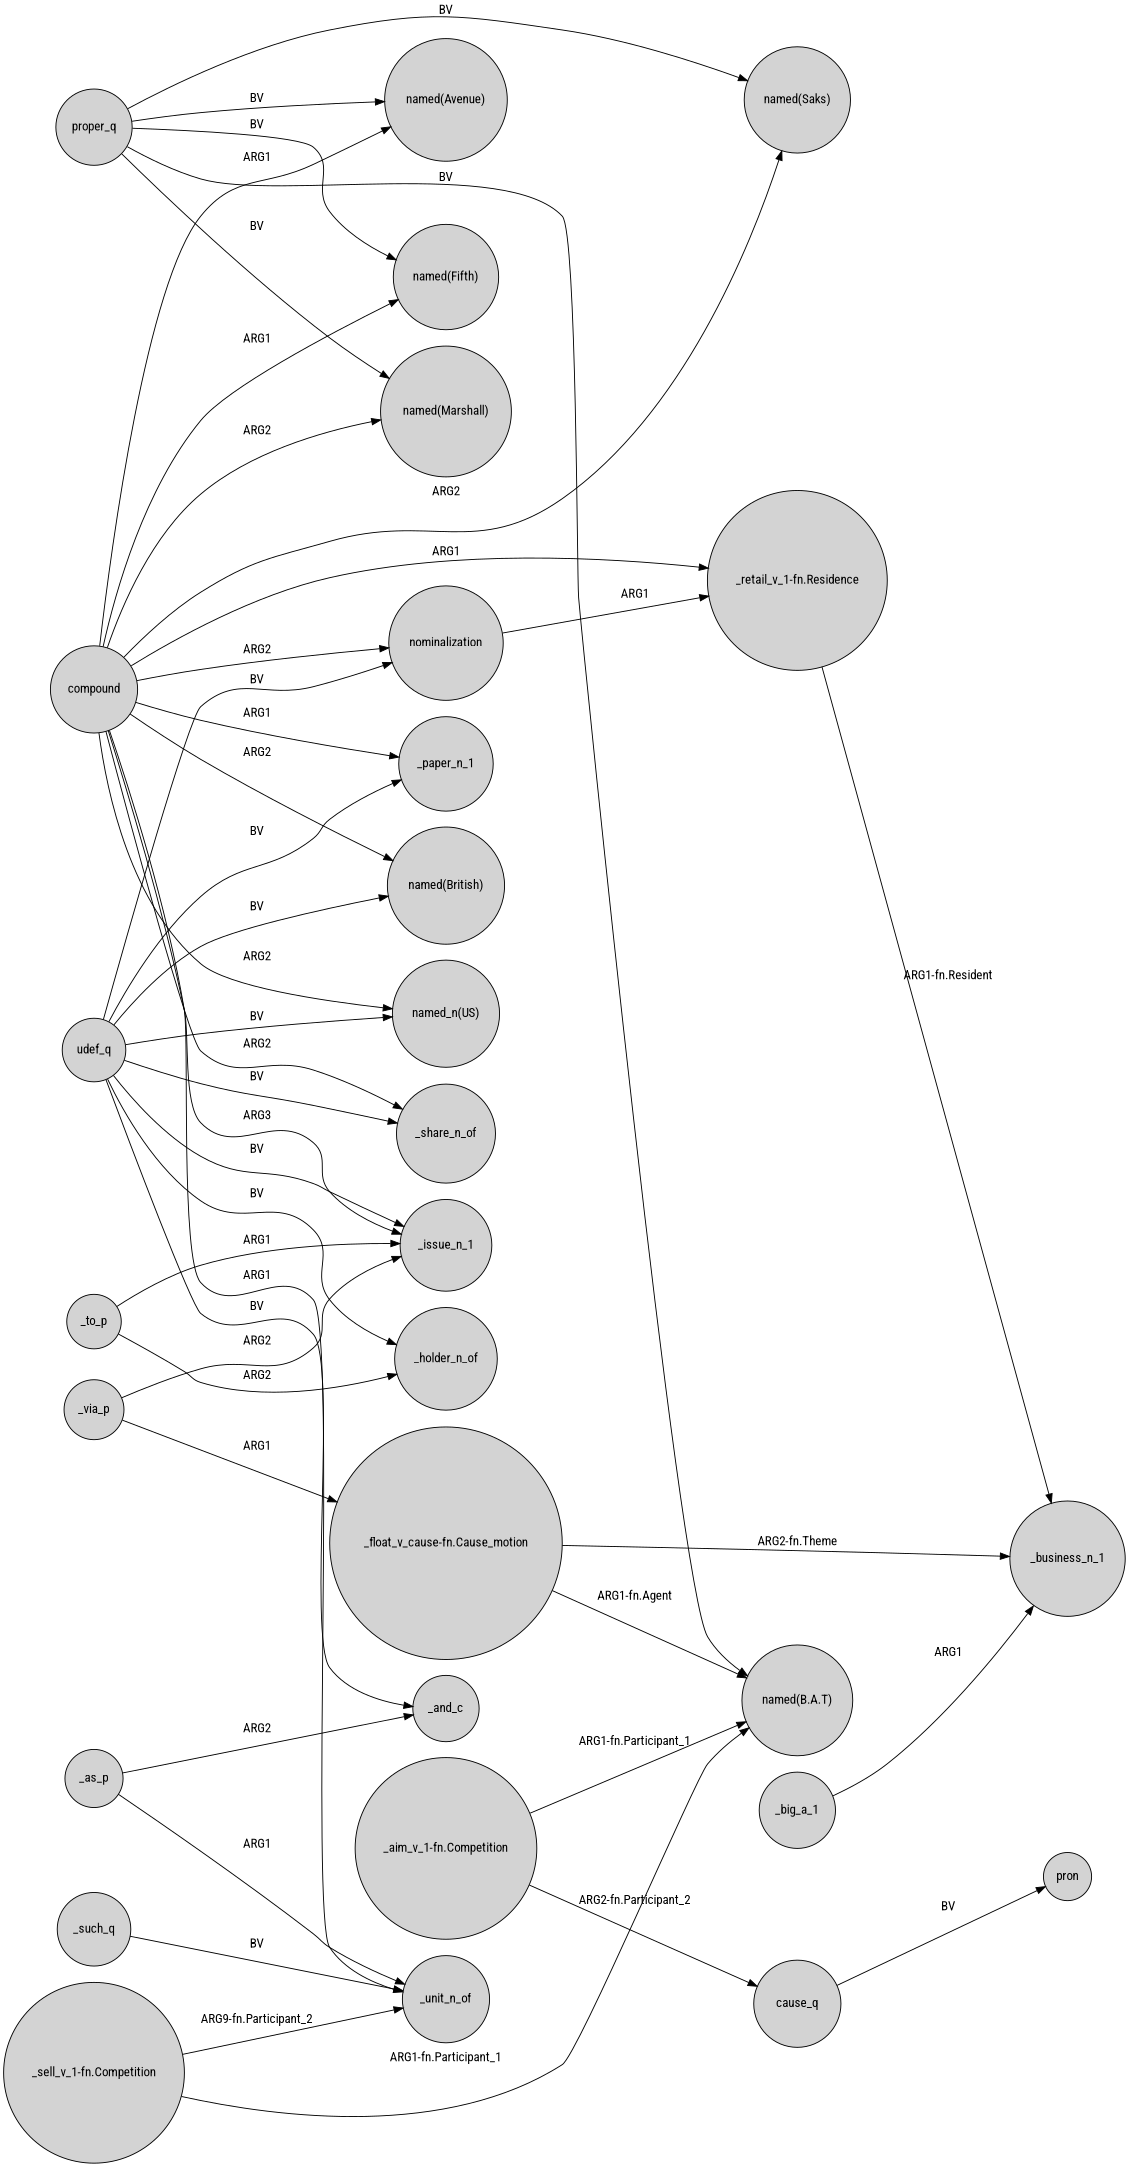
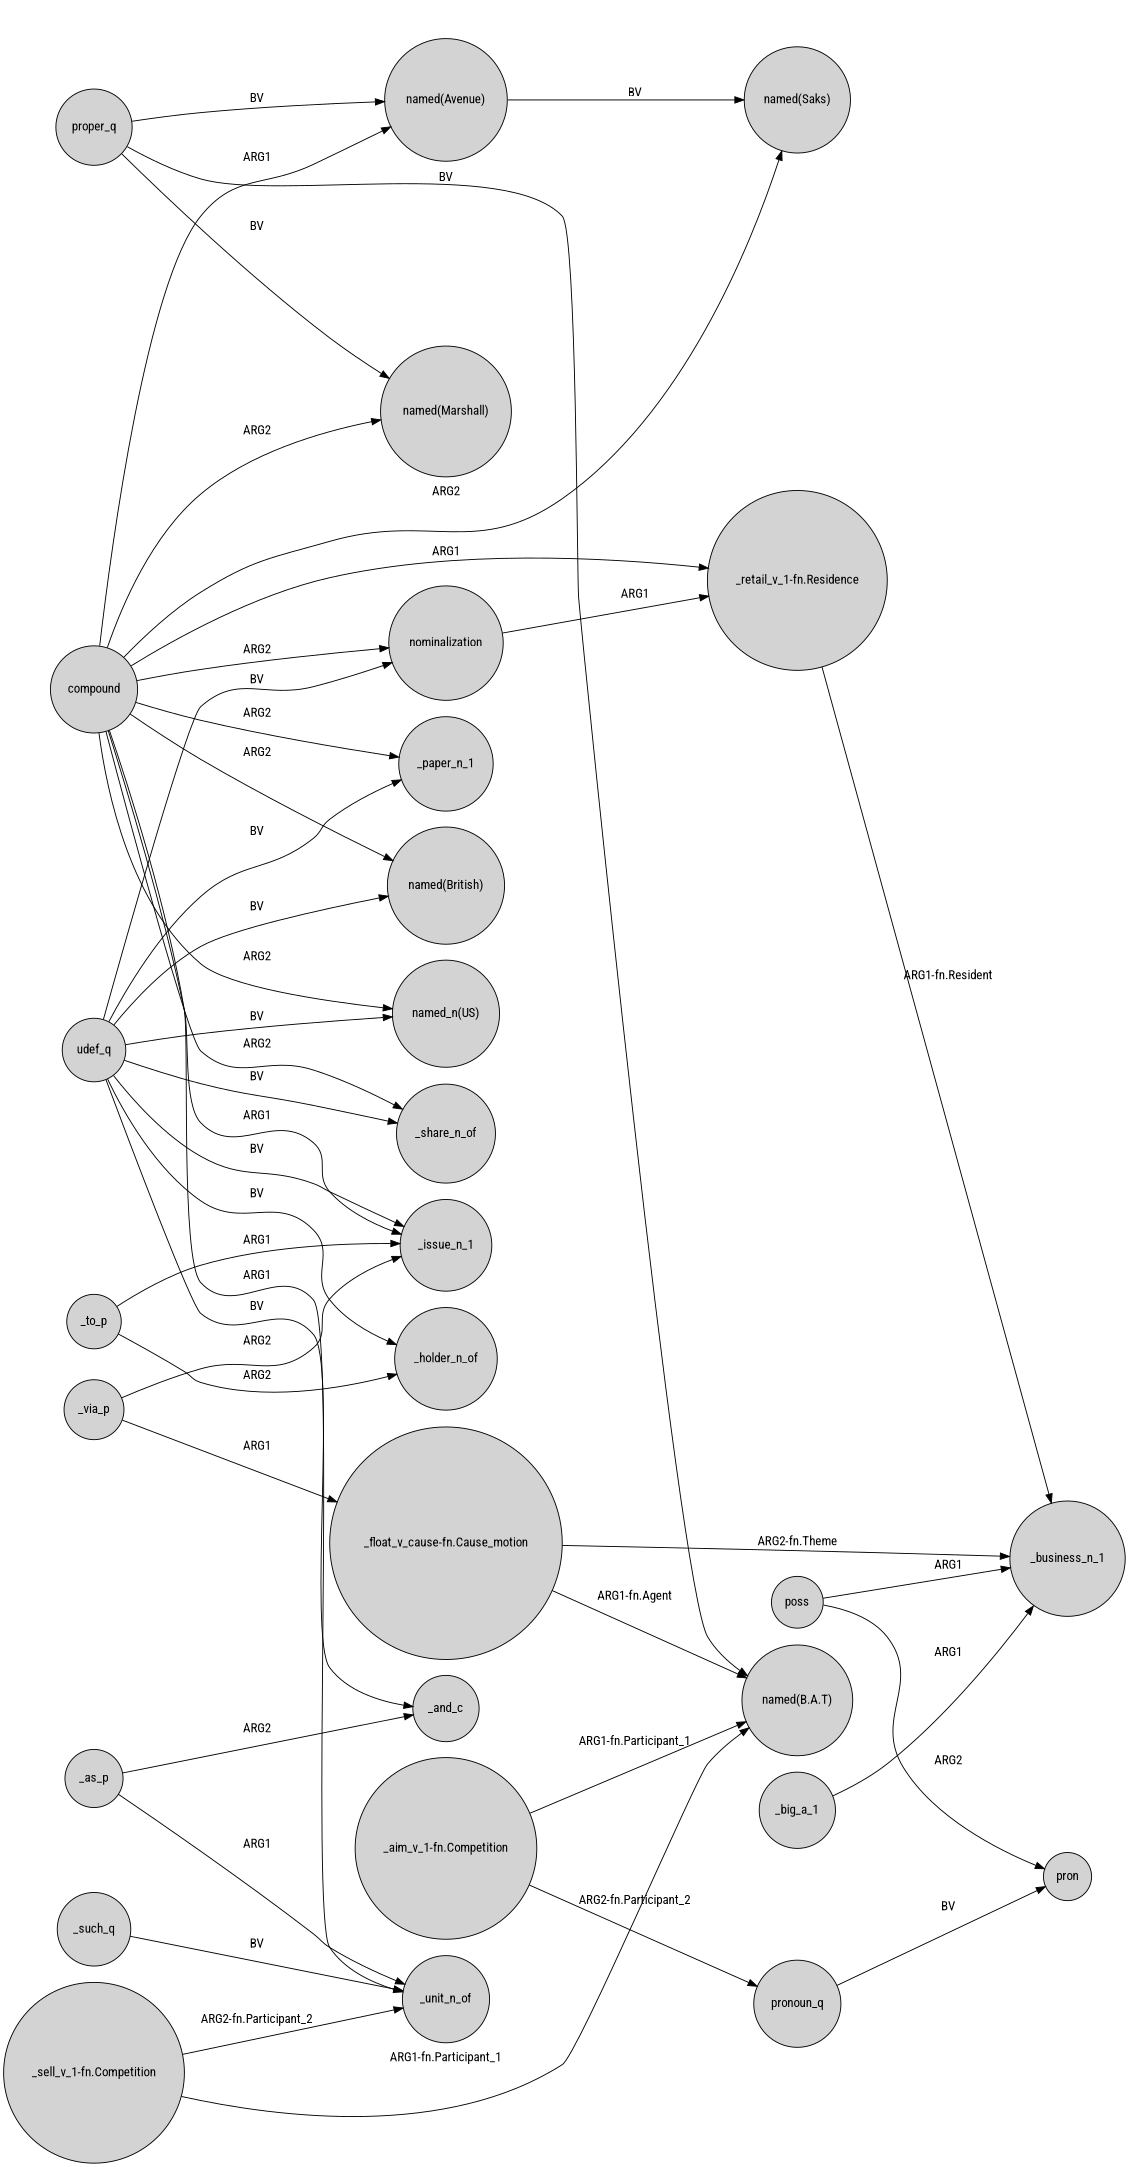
  digraph {
    fontname="Roboto Condensed"
    rankdir=LR
    node [fontname="Roboto Condensed" shape=circle style=filled]
    edge [fontname="Roboto Condensed"]
    compound
    "_retail_v_1-fn.Residence"
    "named(Saks)"
    "named(Marshall)"
    _paper_n_1
    nominalization
    _unit_n_of
-   "named(Fifth)"
    "named(British)"
    "named_n(US)"
    _share_n_of
    _issue_n_1
    "named(Avenue)"
    _business_n_1
+   poss
    pron
    proper_q
    "named(B.A.T)"
    udef_q
    _and_c
    _holder_n_of
    _big_a_1
    _as_p
    _to_p
    "_float_v_cause-fn.Cause_motion"
    "_aim_v_1-fn.Competition"
-   pronoun_q [label=cause_q]
+   pronoun_q
    _via_p
    "_sell_v_1-fn.Competition"
    _such_q
    compound -> "_retail_v_1-fn.Residence" [label=ARG1]
    compound -> "named(Saks)" [label=ARG2]
    compound -> "named(Marshall)" [label=ARG2]
-   compound -> _paper_n_1 [label=ARG1]
+   compound -> _paper_n_1 [label=ARG2]
    compound -> nominalization [label=ARG2]
    compound -> _unit_n_of [label=ARG1]
-   compound -> "named(Fifth)" [label=ARG1]
    compound -> "named(British)" [label=ARG2]
    compound -> "named_n(US)" [label=ARG2]
    compound -> _share_n_of [label=ARG2]
-   compound -> _issue_n_1 [label=ARG3]
+   compound -> _issue_n_1 [label=ARG1]
    compound -> "named(Avenue)" [label=ARG1]
    "_retail_v_1-fn.Residence" -> _business_n_1 [label="ARG1-fn.Resident"]
    nominalization -> "_retail_v_1-fn.Residence" [label=ARG1]
-   proper_q -> "named(Saks)" [label=BV]
+   poss -> _business_n_1 [label=ARG1]
+   poss -> pron [label=ARG2]
+   "named(Avenue)" -> "named(Saks)" [label=BV]
    proper_q -> "named(Marshall)" [label=BV]
-   proper_q -> "named(Fifth)" [label=BV]
    proper_q -> "named(Avenue)" [label=BV]
    proper_q -> "named(B.A.T)" [label=BV]
    udef_q -> _paper_n_1 [label=BV]
    udef_q -> nominalization [label=BV]
    udef_q -> "named(British)" [label=BV]
    udef_q -> "named_n(US)" [label=BV]
    udef_q -> _share_n_of [label=BV]
    udef_q -> _issue_n_1 [label=BV]
    udef_q -> _and_c [label=BV]
    udef_q -> _holder_n_of [label=BV]
    _big_a_1 -> _business_n_1 [label=ARG1]
    _as_p -> _unit_n_of [label=ARG1]
    _as_p -> _and_c [label=ARG2]
    _to_p -> _issue_n_1 [label=ARG1]
    _to_p -> _holder_n_of [label=ARG2]
    "_float_v_cause-fn.Cause_motion" -> _business_n_1 [label="ARG2-fn.Theme"]
    "_float_v_cause-fn.Cause_motion" -> "named(B.A.T)" [label="ARG1-fn.Agent"]
    "_aim_v_1-fn.Competition" -> "named(B.A.T)" [label="ARG1-fn.Participant_1"]
    "_aim_v_1-fn.Competition" -> pronoun_q [label="ARG2-fn.Participant_2"]
    pronoun_q -> pron [label=BV]
    _via_p -> _issue_n_1 [label=ARG2]
    _via_p -> "_float_v_cause-fn.Cause_motion" [label=ARG1]
-   "_sell_v_1-fn.Competition" -> _unit_n_of [label="ARG9-fn.Participant_2"]
+   "_sell_v_1-fn.Competition" -> _unit_n_of [label="ARG2-fn.Participant_2"]
    "_sell_v_1-fn.Competition" -> "named(B.A.T)" [label="ARG1-fn.Participant_1"]
    _such_q -> _unit_n_of [label=BV]
  }
